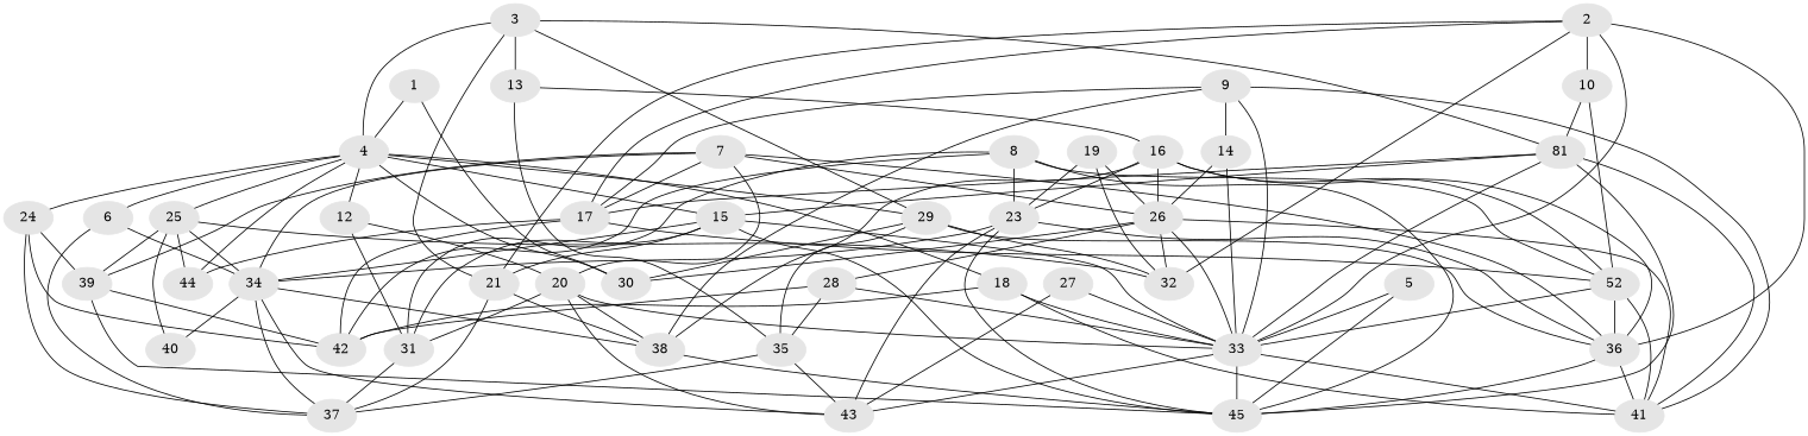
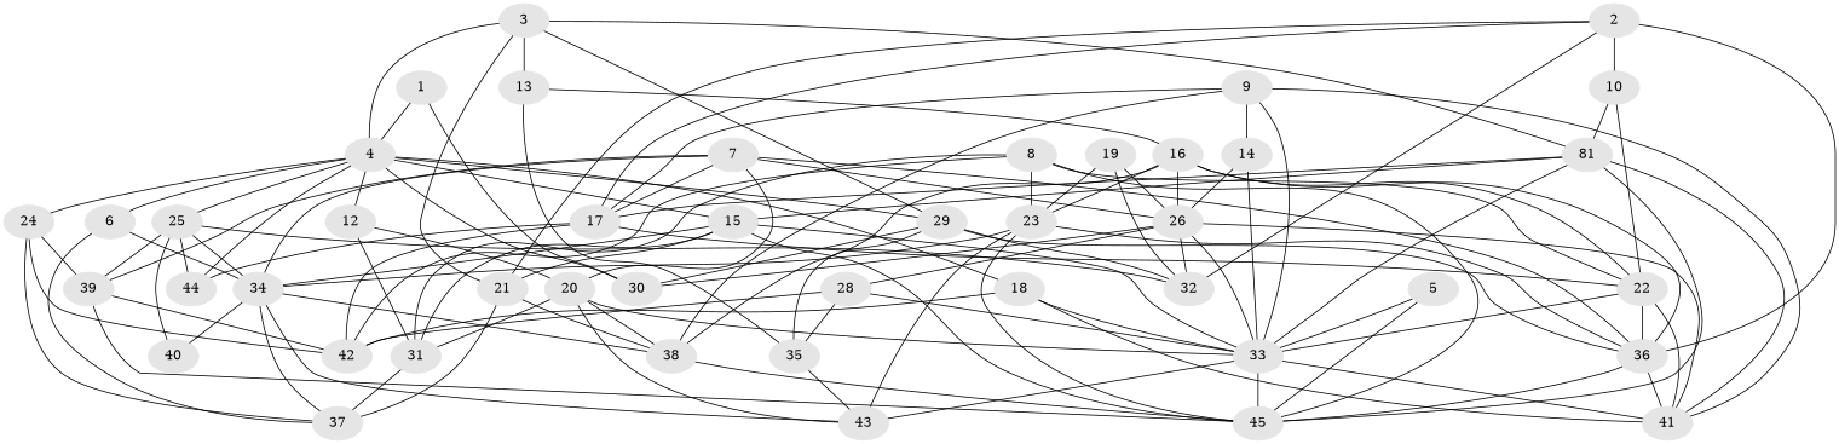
  graph {
    node [color=gray90 style=filled]
    edge [weight=1.0]
    1
    4
    30
    29
    6
    12
    15
    18
    24
    25
    44
    2
    10
    17
    21
    32
    33
    36
    n19 [label=81]
-   22 [label=52]
+   22
    42
    37
    38
    45
    41
    43
    3
    13
    16
    35
    34
    20
    31
    39
    40
    5
    7
    26
    28
    8
    23
    9
    14
    19
-   27
    1 -- 4
    1 -- 30
    4 -- 30
    4 -- 29
    4 -- 6
    4 -- 12
    4 -- 15
    4 -- 18
    4 -- 24
    4 -- 25
    4 -- 44
    29 -- 30
    29 -- 32
    29 -- 36
    29 -- 35
    6 -- 37
    6 -- 34
    12 -- 20
    12 -- 31
    15 -- 21
    15 -- 33
    15 -- 45
    15 -- 34
    15 -- 31
    18 -- 33
    18 -- 42
    18 -- 41
    24 -- 42
    24 -- 37
    24 -- 39
    25 -- 44
    25 -- 32
    25 -- 34
    25 -- 39
    25 -- 40
    2 -- 10
    2 -- 17
    2 -- 21
    2 -- 32
-   2 -- 33
    2 -- 36 [weight=2.0]
    10 -- n19
    10 -- 22
    17 -- 44
    17 -- 22
    17 -- 42
    21 -- 37
    21 -- 38
    33 -- 45
    33 -- 41
    33 -- 43
    36 -- 45
    36 -- 41 [weight=2.0]
    n19 -- 15
    n19 -- 17
    n19 -- 33
    n19 -- 45
    n19 -- 41
    22 -- 33
    22 -- 36
    22 -- 41
    38 -- 45
    3 -- 4
    3 -- 29
    3 -- 21
    3 -- n19
    3 -- 13
    13 -- 16
    13 -- 35
    16 -- 36
    16 -- 22
    16 -- 38
    16 -- 26
    16 -- 23
-   35 -- 37
    35 -- 43
    34 -- 37
    34 -- 38
    34 -- 43
    34 -- 40
    20 -- 33
    20 -- 38
    20 -- 43
    20 -- 31
    31 -- 37
    39 -- 42
    39 -- 45
    5 -- 33
    5 -- 45
    7 -- 17
    7 -- 36
    7 -- 34
    7 -- 20
    7 -- 39
    7 -- 26
    26 -- 30
    26 -- 32
    26 -- 33
    26 -- 41
    26 -- 28
    28 -- 33
    28 -- 42
    28 -- 35
    8 -- 22
    8 -- 42
    8 -- 45
    8 -- 31
    8 -- 23
    23 -- 36
    23 -- 45
    23 -- 43
    23 -- 34
    9 -- 17
    9 -- 33
    9 -- 38
    9 -- 41
    9 -- 14
    14 -- 33
    14 -- 26
    19 -- 32
    19 -- 26
    19 -- 23
-   27 -- 33
-   27 -- 43
  }
